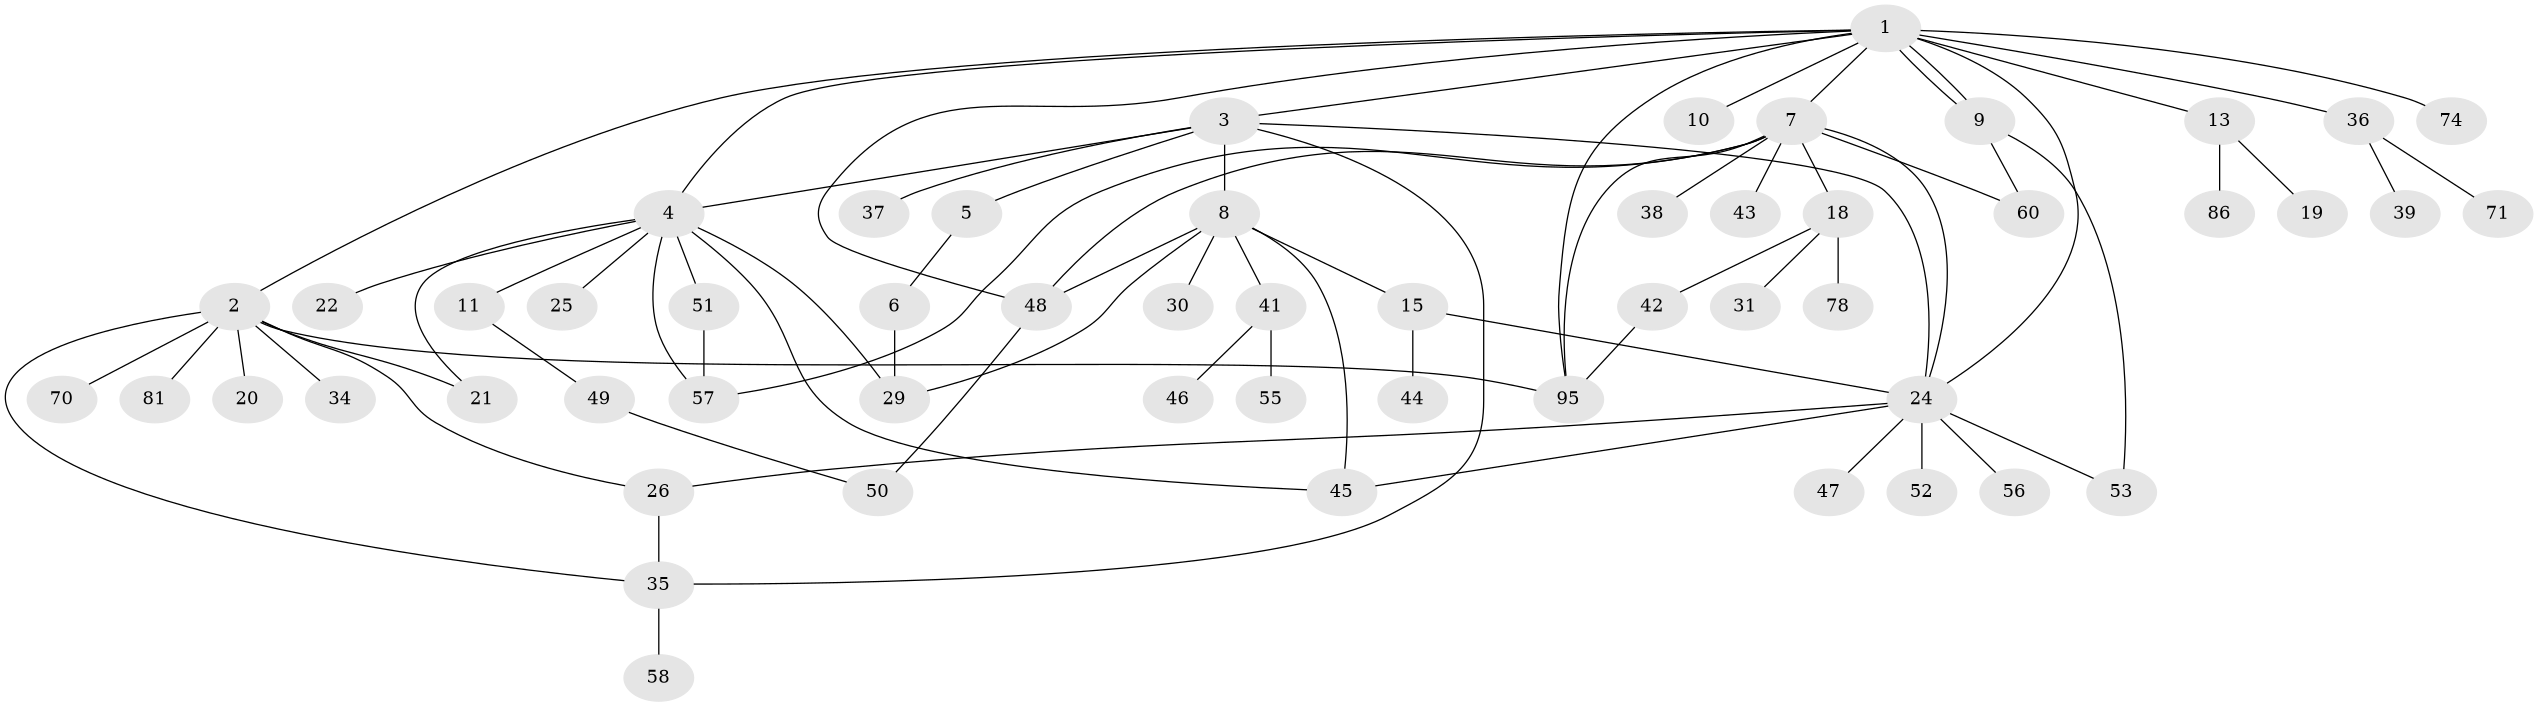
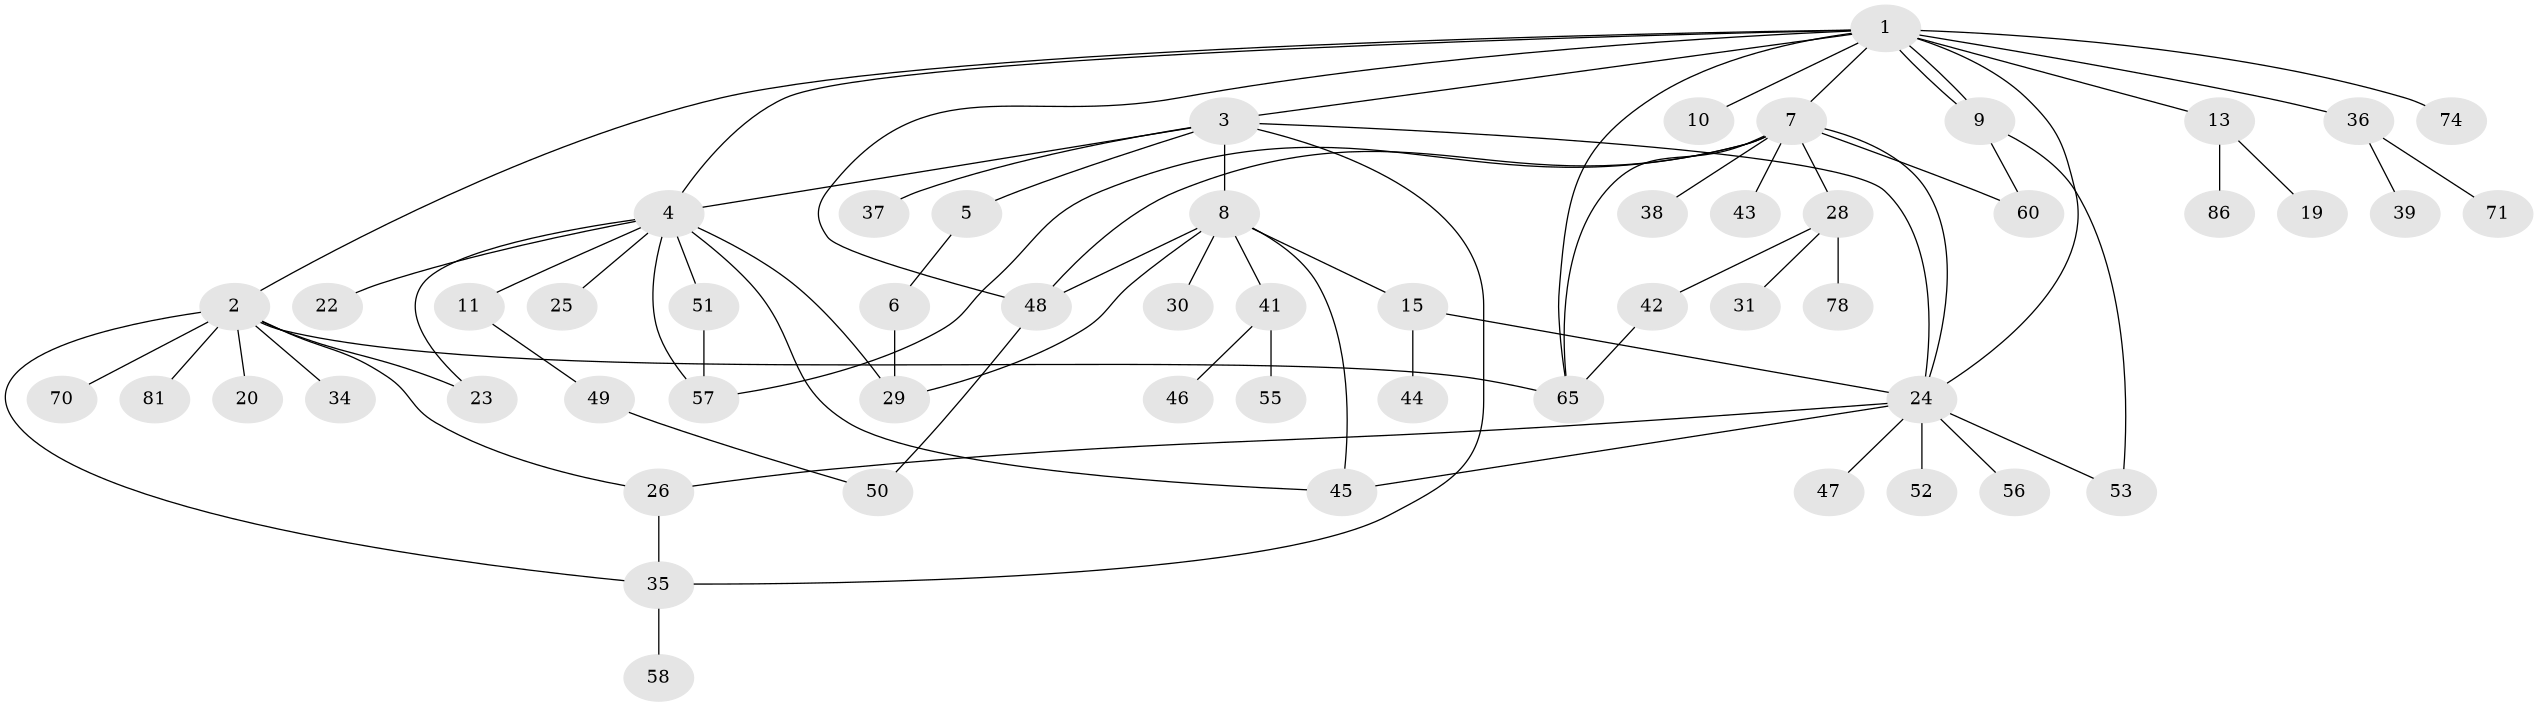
  graph {
    node [color=gray90 style=filled]
    1
    2
    3
    4 [super="+17+77+63+80"]
    7 [super="+14"]
    9
    10
    13
    24 [super="+27"]
    36
    48
-   65 [super="+75+82" label=95]
+   65 [super="+75+82"]
    74
    20
-   21
+   21 [label=23]
    26 [super="+66+59"]
    34
    35 [super="+40"]
    70
    81
    5
    8 [super="+72+62+28+23"]
    37
    11
    22
    25
    29
    45
    51
    57 [super="+73"]
    38
-   18
+   18 [label=28]
    43
    60
    53
    n36 [label=86]
    19
    47
    52
    56
    39
    71
    50 [super="+61+67"]
    58
    6
    15 [super="+33"]
    30
    41
    49
    31
    42
    78
    44
    46 [super="+68"]
    55
    1 -- 2
    1 -- 3
    1 -- 4
    1 -- 7
    1 -- 9
    1 -- 9
    1 -- 10
    1 -- 13
    1 -- 24 [weight=2]
    1 -- 36
    1 -- 48
    1 -- 65
    1 -- 74
    2 -- 65
    2 -- 20
    2 -- 21
    2 -- 26
    2 -- 34
    2 -- 35
    2 -- 70
    2 -- 81
    3 -- 4
    3 -- 24
    3 -- 35
    3 -- 5
    3 -- 8
    3 -- 37
    4 -- 21
    4 -- 11
    4 -- 22
    4 -- 25
    4 -- 29
    4 -- 45
    4 -- 51
    4 -- 57
    7 -- 24
    7 -- 48
    7 -- 65
    7 -- 57
    7 -- 38
    7 -- 18
    7 -- 43
    7 -- 60
    9 -- 60
    9 -- 53
    13 -- n36
    13 -- 19
    24 -- 26
    24 -- 45
    24 -- 53
    24 -- 47
    24 -- 52
    24 -- 56
    36 -- 39
    36 -- 71
    48 -- 50
    26 -- 35
    35 -- 58
    5 -- 6
    8 -- 48
    8 -- 29
    8 -- 45
    8 -- 15
    8 -- 30
    8 -- 41
    11 -- 49
    51 -- 57
    18 -- 31
    18 -- 42
    18 -- 78
    6 -- 29
    15 -- 24
    15 -- 44
    41 -- 46
    41 -- 55
    49 -- 50
    42 -- 65
  }
